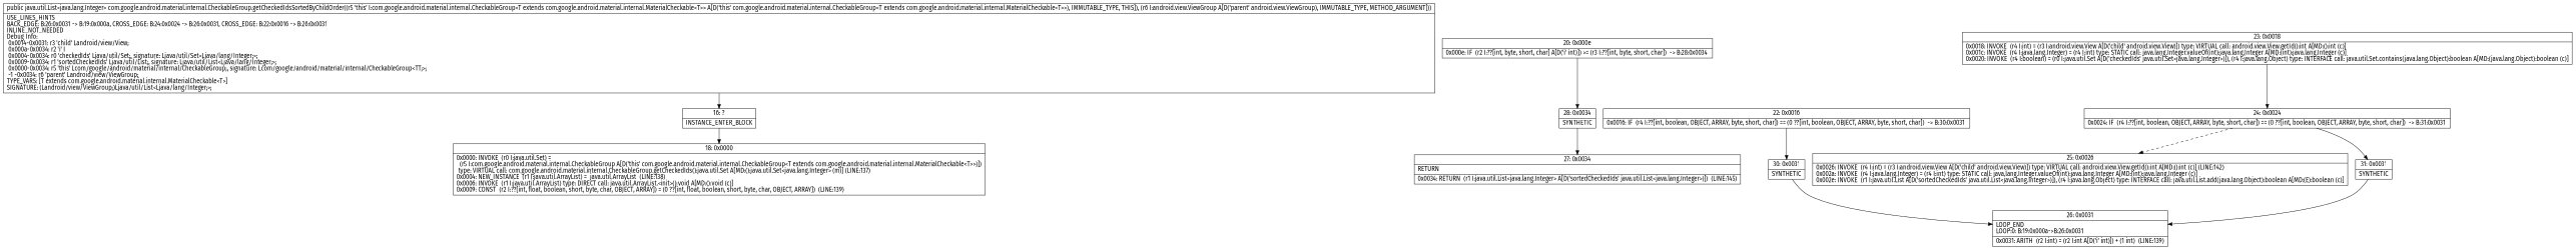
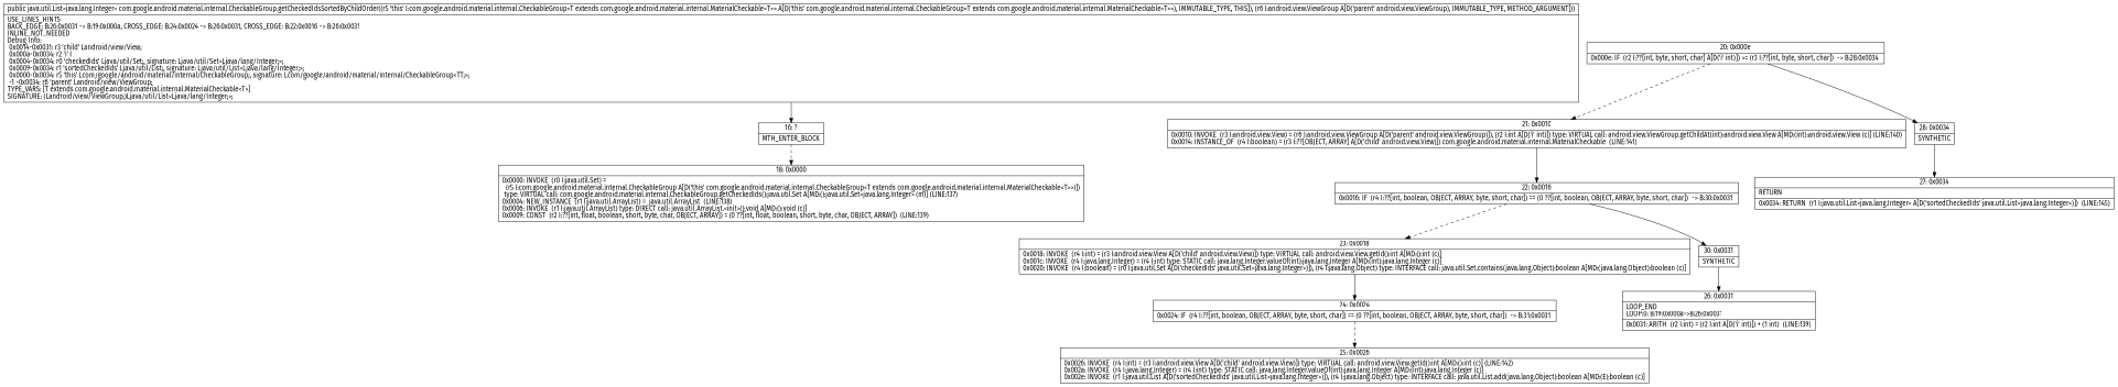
  digraph {
    fontname="Fira Sans"
    node [fontname="Fira Sans" shape=record]
    edge [fontname="Fira Sans"]
-   n1 [label="{16\:\ ?|INSTANCE_ENTER_BLOCK\l}"]
+   n1 [label="{16\:\ ?|MTH_ENTER_BLOCK\l}"]
    n2 [label="{18\:\ 0x0000|0x0000: INVOKE  (r0 I:java.util.Set) = \l  (r5 I:com.google.android.material.internal.CheckableGroup A[D('this' com.google.android.material.internal.CheckableGroup\<T extends com.google.android.material.internal.MaterialCheckable\<T\>\>)])\l type: VIRTUAL call: com.google.android.material.internal.CheckableGroup.getCheckedIds():java.util.Set A[MD:():java.util.Set\<java.lang.Integer\> (m)] (LINE:137)\l0x0004: NEW_INSTANCE  (r1 I:java.util.ArrayList) =  java.util.ArrayList  (LINE:138)\l0x0006: INVOKE  (r1 I:java.util.ArrayList) type: DIRECT call: java.util.ArrayList.\<init\>():void A[MD:():void (c)]\l0x0009: CONST  (r2 I:??[int, float, boolean, short, byte, char, OBJECT, ARRAY]) = (0 ??[int, float, boolean, short, byte, char, OBJECT, ARRAY])  (LINE:139)\l}"]
    n3 [label="{20\:\ 0x000e|0x000e: IF  (r2 I:??[int, byte, short, char] A[D('i' int)]) \>= (r3 I:??[int, byte, short, char])  \-\> B:28:0x0034 \l}"]
+   n4 [label="{21\:\ 0x0010|0x0010: INVOKE  (r3 I:android.view.View) = (r6 I:android.view.ViewGroup A[D('parent' android.view.ViewGroup)]), (r2 I:int A[D('i' int)]) type: VIRTUAL call: android.view.ViewGroup.getChildAt(int):android.view.View A[MD:(int):android.view.View (c)] (LINE:140)\l0x0014: INSTANCE_OF  (r4 I:boolean) = (r3 I:??[OBJECT, ARRAY] A[D('child' android.view.View)]) com.google.android.material.internal.MaterialCheckable  (LINE:141)\l}"]
    n5 [label="{28\:\ 0x0034|SYNTHETIC\l}"]
    n6 [label="{22\:\ 0x0016|0x0016: IF  (r4 I:??[int, boolean, OBJECT, ARRAY, byte, short, char]) == (0 ??[int, boolean, OBJECT, ARRAY, byte, short, char])  \-\> B:30:0x0031 \l}"]
    n7 [label="{27\:\ 0x0034|RETURN\l|0x0034: RETURN  (r1 I:java.util.List\<java.lang.Integer\> A[D('sortedCheckedIds' java.util.List\<java.lang.Integer\>)])  (LINE:145)\l}"]
    n8 [label="{23\:\ 0x0018|0x0018: INVOKE  (r4 I:int) = (r3 I:android.view.View A[D('child' android.view.View)]) type: VIRTUAL call: android.view.View.getId():int A[MD:():int (c)]\l0x001c: INVOKE  (r4 I:java.lang.Integer) = (r4 I:int) type: STATIC call: java.lang.Integer.valueOf(int):java.lang.Integer A[MD:(int):java.lang.Integer (c)]\l0x0020: INVOKE  (r4 I:boolean) = (r0 I:java.util.Set A[D('checkedIds' java.util.Set\<java.lang.Integer\>)]), (r4 I:java.lang.Object) type: INTERFACE call: java.util.Set.contains(java.lang.Object):boolean A[MD:(java.lang.Object):boolean (c)]\l}"]
    n9 [label="{30\:\ 0x0031|SYNTHETIC\l}"]
    n10 [label="{24\:\ 0x0024|0x0024: IF  (r4 I:??[int, boolean, OBJECT, ARRAY, byte, short, char]) == (0 ??[int, boolean, OBJECT, ARRAY, byte, short, char])  \-\> B:31:0x0031 \l}"]
    n11 [label="{26\:\ 0x0031|LOOP_END\lLOOP:0: B:19:0x000a\-\>B:26:0x0031\l|0x0031: ARITH  (r2 I:int) = (r2 I:int A[D('i' int)]) + (1 int)  (LINE:139)\l}"]
    n12 [label="{25\:\ 0x0026|0x0026: INVOKE  (r4 I:int) = (r3 I:android.view.View A[D('child' android.view.View)]) type: VIRTUAL call: android.view.View.getId():int A[MD:():int (c)] (LINE:142)\l0x002a: INVOKE  (r4 I:java.lang.Integer) = (r4 I:int) type: STATIC call: java.lang.Integer.valueOf(int):java.lang.Integer A[MD:(int):java.lang.Integer (c)]\l0x002e: INVOKE  (r1 I:java.util.List A[D('sortedCheckedIds' java.util.List\<java.lang.Integer\>)]), (r4 I:java.lang.Object) type: INTERFACE call: java.util.List.add(java.lang.Object):boolean A[MD:(E):boolean (c)]\l}"]
-   n13 [label="{31\:\ 0x0031|SYNTHETIC\l}"]
    n14 [label="{public java.util.List\<java.lang.Integer\> com.google.android.material.internal.CheckableGroup.getCheckedIdsSortedByChildOrder((r5 'this' I:com.google.android.material.internal.CheckableGroup\<T extends com.google.android.material.internal.MaterialCheckable\<T\>\> A[D('this' com.google.android.material.internal.CheckableGroup\<T extends com.google.android.material.internal.MaterialCheckable\<T\>\>), IMMUTABLE_TYPE, THIS]), (r6 I:android.view.ViewGroup A[D('parent' android.view.ViewGroup), IMMUTABLE_TYPE, METHOD_ARGUMENT]))  | USE_LINES_HINTS\lBACK_EDGE: B:26:0x0031 \-\> B:19:0x000a, CROSS_EDGE: B:24:0x0024 \-\> B:26:0x0031, CROSS_EDGE: B:22:0x0016 \-\> B:26:0x0031\lINLINE_NOT_NEEDED\lDebug Info:\l  0x0014\-0x0031: r3 'child' Landroid\/view\/View;\l  0x000a\-0x0034: r2 'i' I\l  0x0004\-0x0034: r0 'checkedIds' Ljava\/util\/Set;, signature: Ljava\/util\/Set\<Ljava\/lang\/Integer;\>;\l  0x0009\-0x0034: r1 'sortedCheckedIds' Ljava\/util\/List;, signature: Ljava\/util\/List\<Ljava\/lang\/Integer;\>;\l  0x0000\-0x0034: r5 'this' Lcom\/google\/android\/material\/internal\/CheckableGroup;, signature: Lcom\/google\/android\/material\/internal\/CheckableGroup\<TT;\>;\l  \-1 \-0x0034: r6 'parent' Landroid\/view\/ViewGroup;\lTYPE_VARS: [T extends com.google.android.material.internal.MaterialCheckable\<T\>]\lSIGNATURE: (Landroid\/view\/ViewGroup;)Ljava\/util\/List\<Ljava\/lang\/Integer;\>;\l}"]
-   n1 -> n2
+   n1 -> n2 [style=dashed]
+   n3 -> n4 [style=dashed]
    n3 -> n5
+   n4 -> n6
    n5 -> n7
+   n6 -> n8 [style=dashed]
    n6 -> n9
    n8 -> n10
    n9 -> n11
    n10 -> n12 [style=dashed]
-   n10 -> n13
-   n13 -> n11
    n14 -> n1
  }
